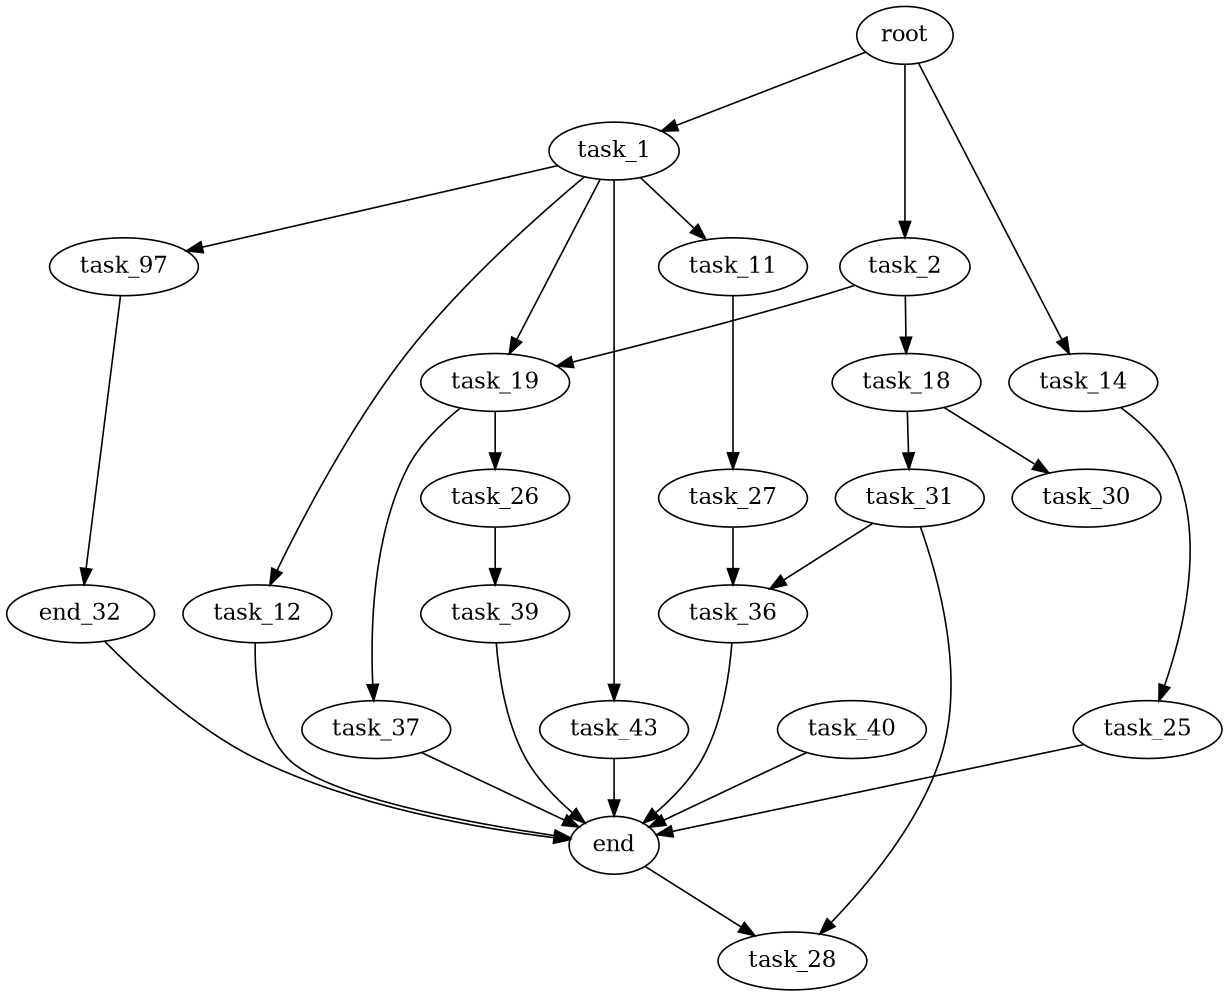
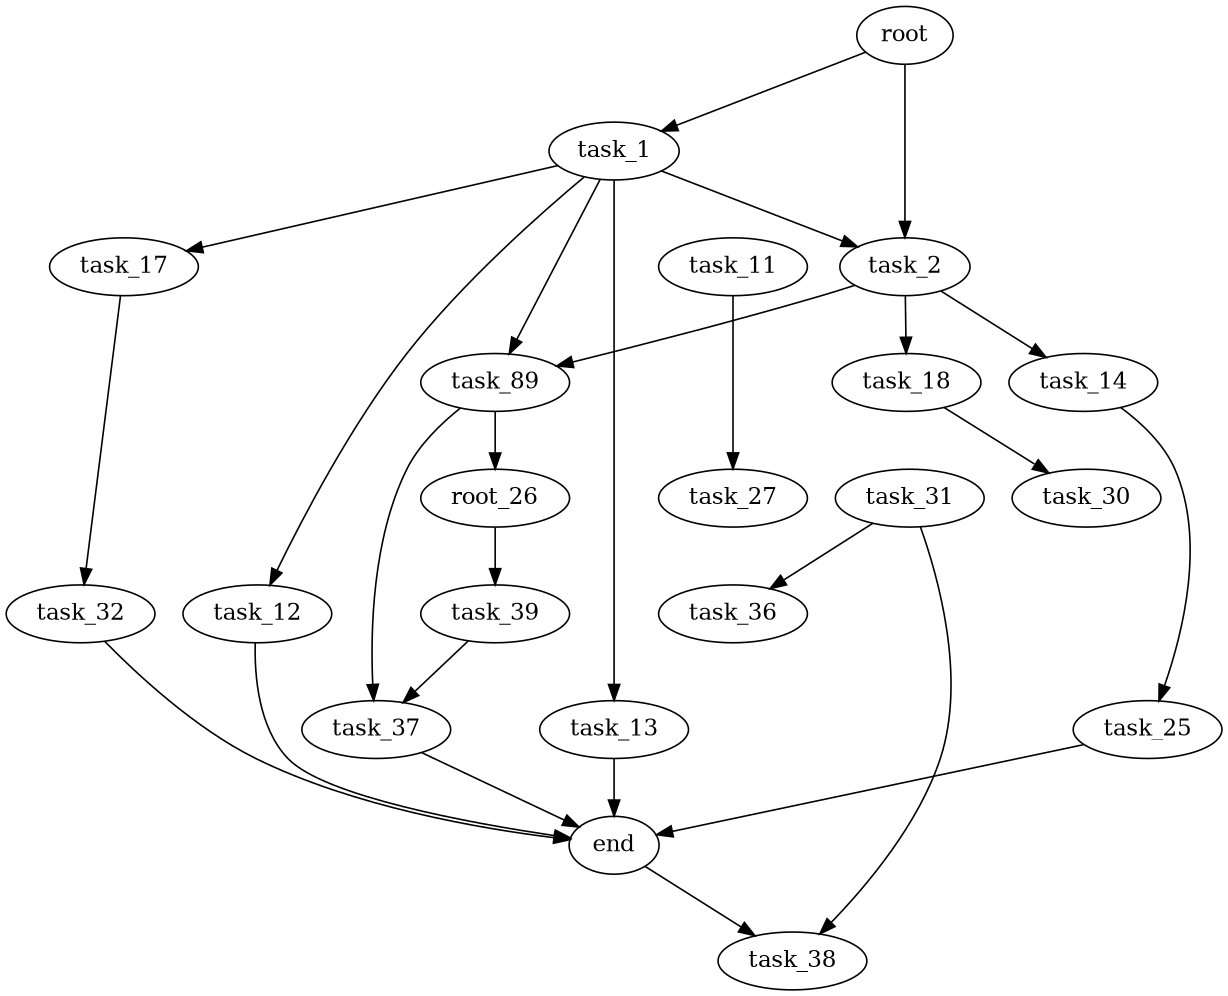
  digraph {
    root
    task_1
    task_2
    task_11
    task_12
-   task_13 [label=task_43]
-   task_17 [label=task_97]
-   task_19
+   task_13
+   task_17
+   task_19 [label=task_89]
    task_14
    task_18
    task_27
    end
-   task_32 [label=end_32]
-   task_26
+   task_32
+   task_26 [label=root_26]
    task_37
    task_25
    task_30
    task_31
    task_36
-   task_38 [label=task_28]
+   task_38
    task_39
-   task_40
    root -> task_1
    root -> task_2
-   task_1 -> task_11
+   task_1 -> task_2
    task_1 -> task_12
    task_1 -> task_13
    task_1 -> task_17
    task_1 -> task_19
    task_2 -> task_19
-   root -> task_14
+   task_2 -> task_14
    task_2 -> task_18
    task_11 -> task_27
    task_12 -> end
    task_13 -> end
    task_17 -> task_32
    task_19 -> task_26
    task_19 -> task_37
    task_14 -> task_25
    task_18 -> task_30
-   task_18 -> task_31
-   task_27 -> task_36
    end -> task_38
    task_32 -> end
    task_26 -> task_39
    task_37 -> end
    task_25 -> end
    task_31 -> task_36
    task_31 -> task_38
-   task_36 -> end
-   task_39 -> end
-   task_40 -> end
+   task_39 -> task_37
  }
